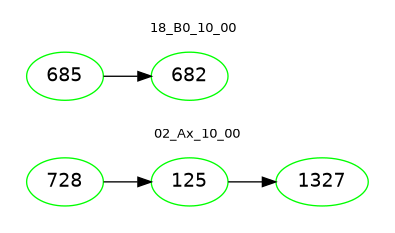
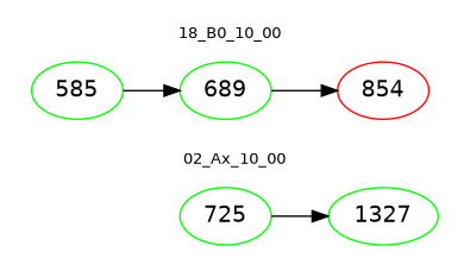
  digraph {
    fontname="DejaVu Sans"
    rankdir=LR
    node [color=green fontname="DejaVu Sans"]
    edge [color=black fontname="DejaVu Sans"]
-   n1 [label=728]
-   n2 [label=125]
+   n2 [label=725]
    n3 [label=1327]
-   n4 [label=685]
-   n5 [label=682]
+   n4 [label=585]
+   n5 [label=689]
+   n6 [color=red label=854]
    subgraph cluster_1 {
      color=white
      fontsize=10
      label="02_Ax_10_00"
-     n1
      n2
      n3
    }
    subgraph cluster_2 {
      color=white
      fontsize=10
      label="18_B0_10_00"
      n4
      n5
+     n6
    }
-   n1 -> n2
    n2 -> n3
    n4 -> n5
+   n5 -> n6
  }
